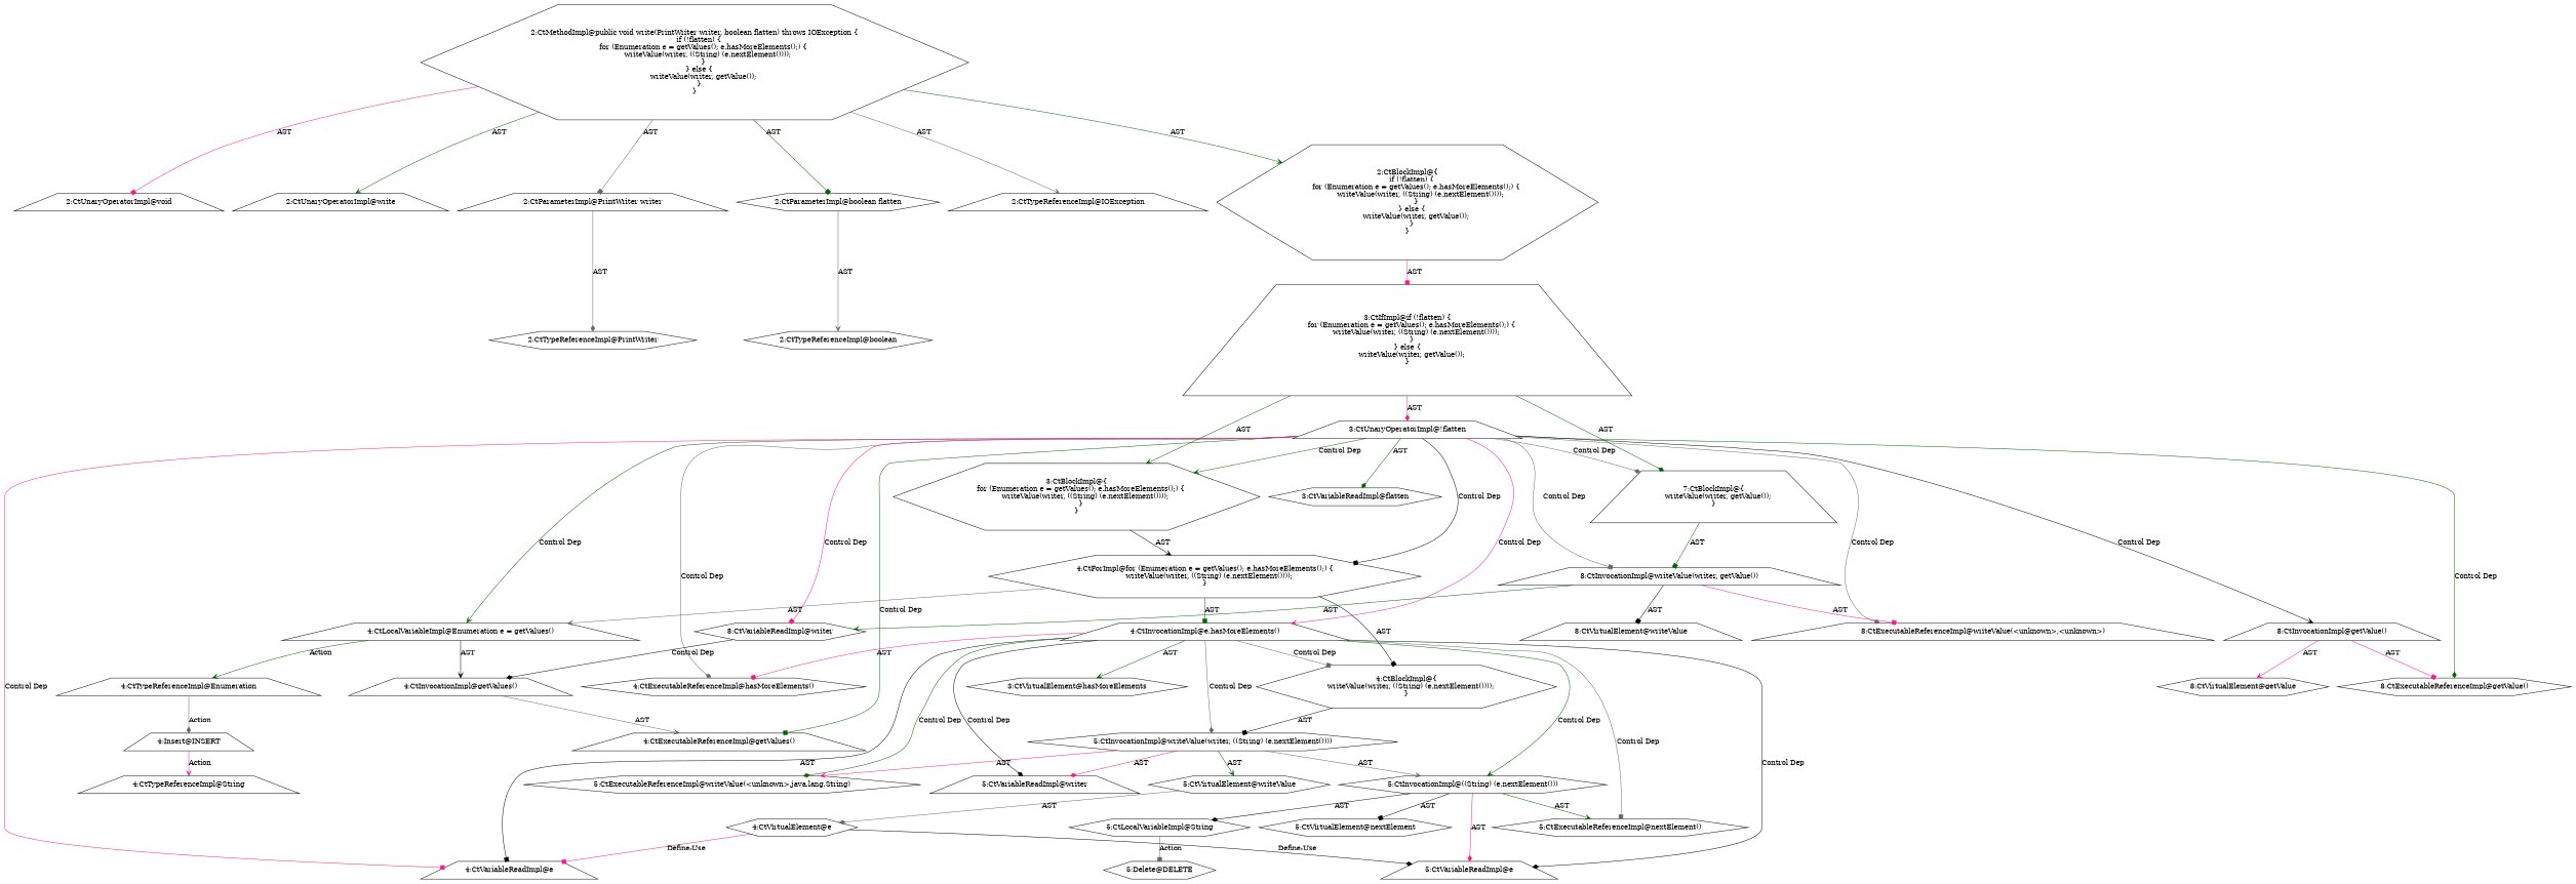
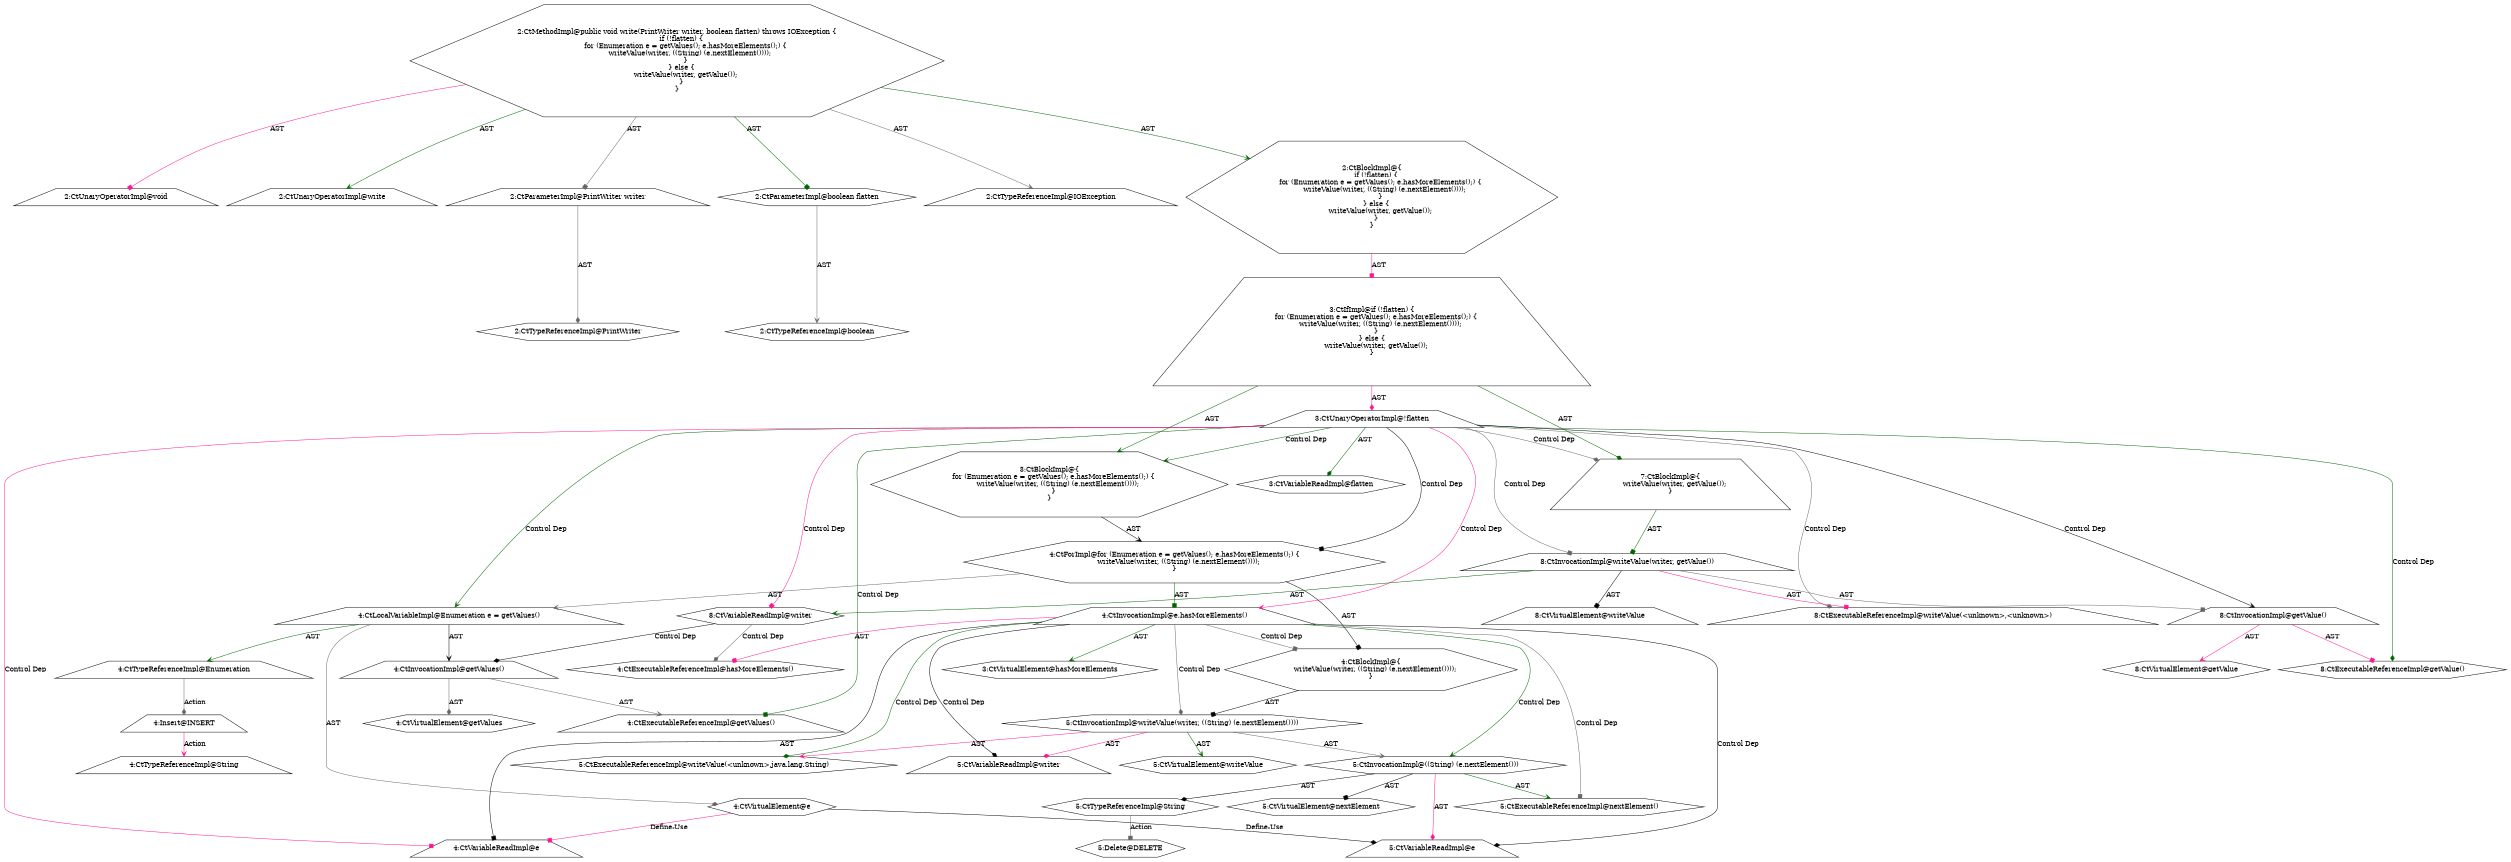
  digraph {
    node [shape=hexagon]
    edge [arrowhead=box color=gray40]
    n1 [label="2:CtUnaryOperatorImpl@void" shape=trapezium]
    n2 [label="2:CtUnaryOperatorImpl@write" shape=trapezium]
    n3 [label="2:CtParameterImpl@PrintWriter writer" shape=trapezium]
    n4 [label="2:CtTypeReferenceImpl@PrintWriter"]
    n5 [label="2:CtParameterImpl@boolean flatten"]
    n6 [label="2:CtTypeReferenceImpl@boolean"]
    n7 [label="2:CtTypeReferenceImpl@IOException" shape=trapezium]
    n8 [label="3:CtVariableReadImpl@flatten"]
    n9 [label="3:CtUnaryOperatorImpl@!flatten" shape=trapezium]
    n10 [label="4:CtExecutableReferenceImpl@getValues()" shape=trapezium]
    n11 [label="4:CtLocalVariableImpl@Enumeration e = getValues()" shape=trapezium]
    n12 [label="4:CtExecutableReferenceImpl@hasMoreElements()"]
    n13 [label="4:CtVariableReadImpl@e" shape=trapezium]
    n14 [label="4:CtInvocationImpl@e.hasMoreElements()" shape=trapezium]
    n15 [label="4:CtForImpl@for (Enumeration e = getValues(); e.hasMoreElements();) \{\n    writeValue(writer, ((String) (e.nextElement())));\n\}"]
    n16 [label="3:CtBlockImpl@\{\n    for (Enumeration e = getValues(); e.hasMoreElements();) \{\n        writeValue(writer, ((String) (e.nextElement())));\n    \}\n\}"]
    n17 [label="8:CtExecutableReferenceImpl@writeValue(<unknown>,<unknown>)" shape=trapezium]
    n18 [label="8:CtVariableReadImpl@writer"]
    n19 [label="8:CtExecutableReferenceImpl@getValue()"]
    n20 [label="8:CtInvocationImpl@getValue()" shape=trapezium]
    n21 [label="8:CtInvocationImpl@writeValue(writer, getValue())" shape=trapezium]
    n22 [label="7:CtBlockImpl@\{\n    writeValue(writer, getValue());\n\}" shape=trapezium]
    n23 [label="4:CtInvocationImpl@getValues()" shape=trapezium]
+   n24 [label="4:CtVirtualElement@getValues"]
    n25 [label="4:CtTypeReferenceImpl@Enumeration" shape=trapezium]
    n26 [label="4:CtVirtualElement@e"]
    n27 [label="5:CtVariableReadImpl@e" shape=trapezium]
    n28 [label="3:CtVirtualElement@hasMoreElements"]
    n29 [label="5:CtExecutableReferenceImpl@writeValue(<unknown>,java.lang.String)"]
    n30 [label="5:CtVariableReadImpl@writer" shape=trapezium]
    n31 [label="5:CtExecutableReferenceImpl@nextElement()"]
    n32 [label="5:CtInvocationImpl@((String) (e.nextElement()))"]
    n33 [label="5:CtInvocationImpl@writeValue(writer, ((String) (e.nextElement())))"]
    n34 [label="4:CtBlockImpl@\{\n    writeValue(writer, ((String) (e.nextElement())));\n\}"]
    n35 [label="8:CtVirtualElement@getValue"]
    n36 [label="8:CtVirtualElement@writeValue" shape=trapezium]
    n37 [label="4:Insert@INSERT" shape=trapezium]
    n38 [label="4:CtTypeReferenceImpl@String" shape=trapezium]
    n39 [label="5:CtVirtualElement@nextElement"]
-   n40 [label="5:CtLocalVariableImpl@String"]
+   n40 [label="5:CtTypeReferenceImpl@String"]
    n41 [label="5:CtVirtualElement@writeValue"]
    n42 [label="5:Delete@DELETE"]
    n43 [label="3:CtIfImpl@if (!flatten) \{\n    for (Enumeration e = getValues(); e.hasMoreElements();) \{\n        writeValue(writer, ((String) (e.nextElement())));\n    \}\n\} else \{\n    writeValue(writer, getValue());\n\}" shape=trapezium]
    n44 [label="2:CtBlockImpl@\{\n    if (!flatten) \{\n        for (Enumeration e = getValues(); e.hasMoreElements();) \{\n            writeValue(writer, ((String) (e.nextElement())));\n        \}\n    \} else \{\n        writeValue(writer, getValue());\n    \}\n\}"]
    n45 [label="2:CtMethodImpl@public void write(PrintWriter writer, boolean flatten) throws IOException \{\n    if (!flatten) \{\n        for (Enumeration e = getValues(); e.hasMoreElements();) \{\n            writeValue(writer, ((String) (e.nextElement())));\n        \}\n    \} else \{\n        writeValue(writer, getValue());\n    \}\n\}"]
    n3 -> n4 [arrowhead=diamond label=AST]
    n5 -> n6 [arrowhead=vee label=AST]
    n9 -> n8 [arrowhead=diamond color=darkgreen label=AST]
    n9 -> n10 [color=darkgreen label="Control Dep"]
    n9 -> n11 [arrowhead=vee color=darkgreen label="Control Dep"]
-   n9 -> n12 [arrowhead=diamond label="Control Dep"]
+   n18 -> n12 [arrowhead=diamond label="Control Dep"]
    n9 -> n13 [color=deeppink label="Control Dep"]
    n9 -> n14 [arrowhead=vee color=deeppink label="Control Dep"]
    n9 -> n15 [color=black label="Control Dep"]
    n9 -> n16 [arrowhead=vee color=darkgreen label="Control Dep"]
    n9 -> n17 [arrowhead=diamond label="Control Dep"]
    n9 -> n18 [color=deeppink label="Control Dep"]
    n9 -> n19 [arrowhead=diamond color=darkgreen label="Control Dep"]
    n9 -> n20 [arrowhead=vee color=black label="Control Dep"]
    n9 -> n21 [label="Control Dep"]
    n9 -> n22 [arrowhead=diamond label="Control Dep"]
    n11 -> n23 [arrowhead=vee color=black label=AST]
-   n11 -> n25 [arrowhead=vee color=darkgreen label=Action]
-   n41 -> n26 [arrowhead=diamond label=AST]
+   n11 -> n25 [arrowhead=vee color=darkgreen label=AST]
+   n11 -> n26 [arrowhead=diamond label=AST]
    n14 -> n12 [color=deeppink label=AST]
    n14 -> n13 [color=black label=AST]
    n14 -> n27 [arrowhead=diamond color=black label="Control Dep"]
    n14 -> n28 [arrowhead=vee color=darkgreen label=AST]
    n14 -> n29 [arrowhead=diamond color=darkgreen label="Control Dep"]
    n14 -> n30 [arrowhead=diamond color=black label="Control Dep"]
    n14 -> n31 [label="Control Dep"]
    n14 -> n32 [arrowhead=vee color=darkgreen label="Control Dep"]
    n14 -> n33 [arrowhead=diamond label="Control Dep"]
    n14 -> n34 [label="Control Dep"]
    n15 -> n11 [arrowhead=vee label=AST]
    n15 -> n14 [color=darkgreen label=AST]
    n15 -> n34 [color=black label=AST]
    n16 -> n15 [arrowhead=vee color=black label=AST]
    n18 -> n23 [arrowhead=diamond color=black label="Control Dep"]
    n20 -> n19 [color=deeppink label=AST]
    n20 -> n35 [arrowhead=vee color=deeppink label=AST]
    n21 -> n17 [color=deeppink label=AST]
    n21 -> n18 [arrowhead=vee color=darkgreen label=AST]
+   n21 -> n20 [label=AST]
    n21 -> n36 [color=black label=AST]
    n22 -> n21 [color=darkgreen label=AST]
    n23 -> n10 [arrowhead=vee label=AST]
+   n23 -> n24 [arrowhead=diamond label=AST]
    n25 -> n37 [arrowhead=diamond label=Action]
    n26 -> n13 [color=deeppink label="Define-Use"]
    n26 -> n27 [arrowhead=diamond color=black label="Define-Use"]
    n32 -> n27 [arrowhead=diamond color=deeppink label=AST]
    n32 -> n31 [arrowhead=vee color=darkgreen label=AST]
    n32 -> n39 [color=black label=AST]
    n32 -> n40 [arrowhead=diamond color=black label=AST]
    n33 -> n29 [arrowhead=vee color=deeppink label=AST]
    n33 -> n30 [arrowhead=diamond color=deeppink label=AST]
    n33 -> n32 [arrowhead=vee label=AST]
    n33 -> n41 [arrowhead=vee color=darkgreen label=AST]
    n34 -> n33 [color=black label=AST]
    n37 -> n38 [arrowhead=vee color=deeppink label=Action]
    n40 -> n42 [label=Action]
    n43 -> n9 [arrowhead=diamond color=deeppink label=AST]
    n43 -> n16 [arrowhead=vee color=darkgreen label=AST]
    n43 -> n22 [arrowhead=diamond color=darkgreen label=AST]
    n44 -> n43 [color=deeppink label=AST]
    n45 -> n1 [color=deeppink label=AST]
    n45 -> n2 [arrowhead=vee color=darkgreen label=AST]
    n45 -> n3 [label=AST]
    n45 -> n5 [color=darkgreen label=AST]
    n45 -> n7 [arrowhead=vee label=AST]
    n45 -> n44 [arrowhead=vee color=darkgreen label=AST]
  }
